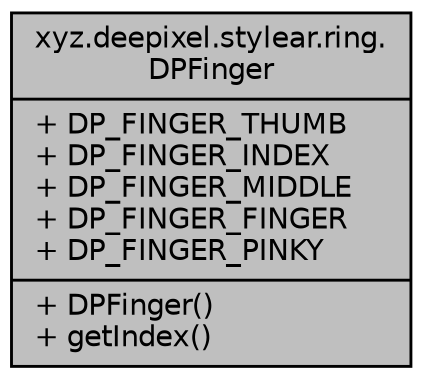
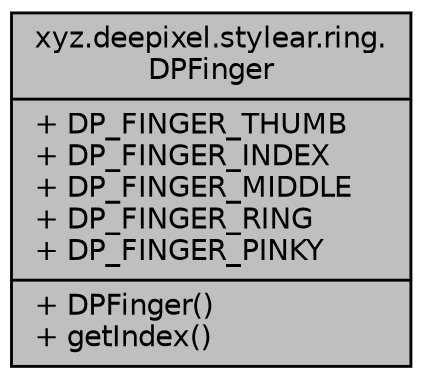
  digraph {
-   n1 [color=black fillcolor=grey75 fontcolor=black fontname=Helvetica fontsize=10 height=0.2 label="{xyz.deepixel.stylear.ring.\lDPFinger\n|+ DP_FINGER_THUMB\l+ DP_FINGER_INDEX\l+ DP_FINGER_MIDDLE\l+ DP_FINGER_FINGER\l+ DP_FINGER_PINKY\l|+ DPFinger()\l+ getIndex()\l}" shape=record style=filled width=0.4]
+   n1 [color=black fillcolor=grey75 fontcolor=black fontname=Helvetica fontsize=10 height=0.2 label="{xyz.deepixel.stylear.ring.\lDPFinger\n|+ DP_FINGER_THUMB\l+ DP_FINGER_INDEX\l+ DP_FINGER_MIDDLE\l+ DP_FINGER_RING\l+ DP_FINGER_PINKY\l|+ DPFinger()\l+ getIndex()\l}" shape=record style=filled width=0.4]
  }
